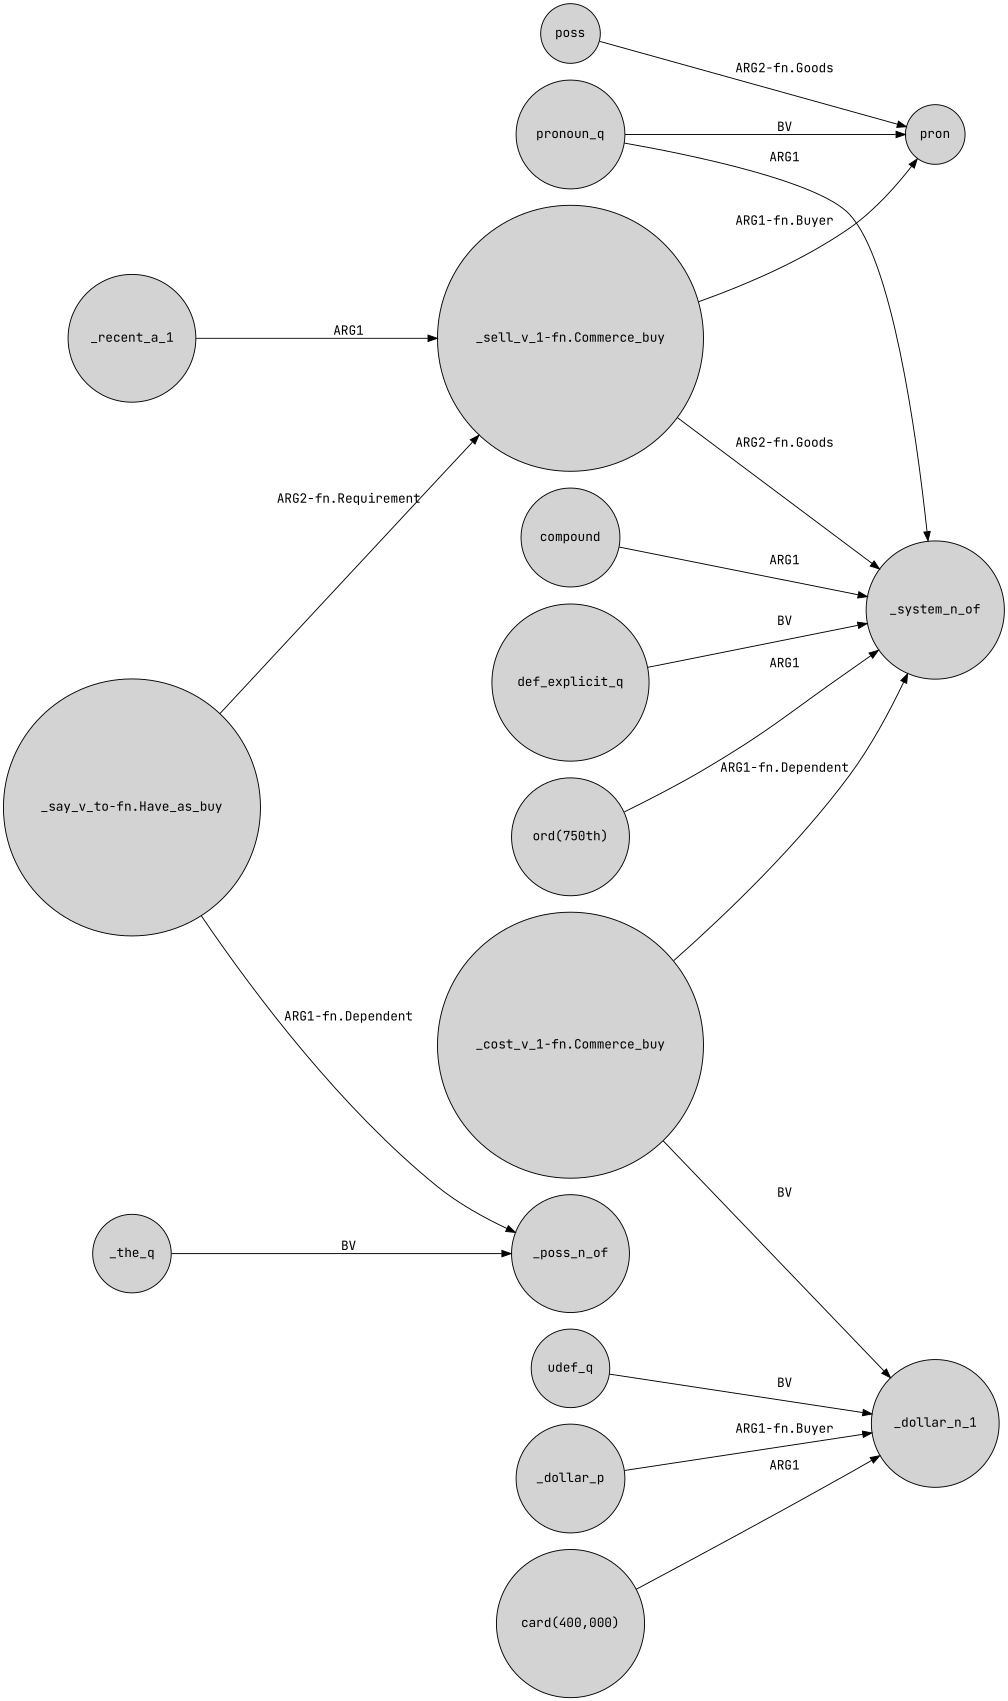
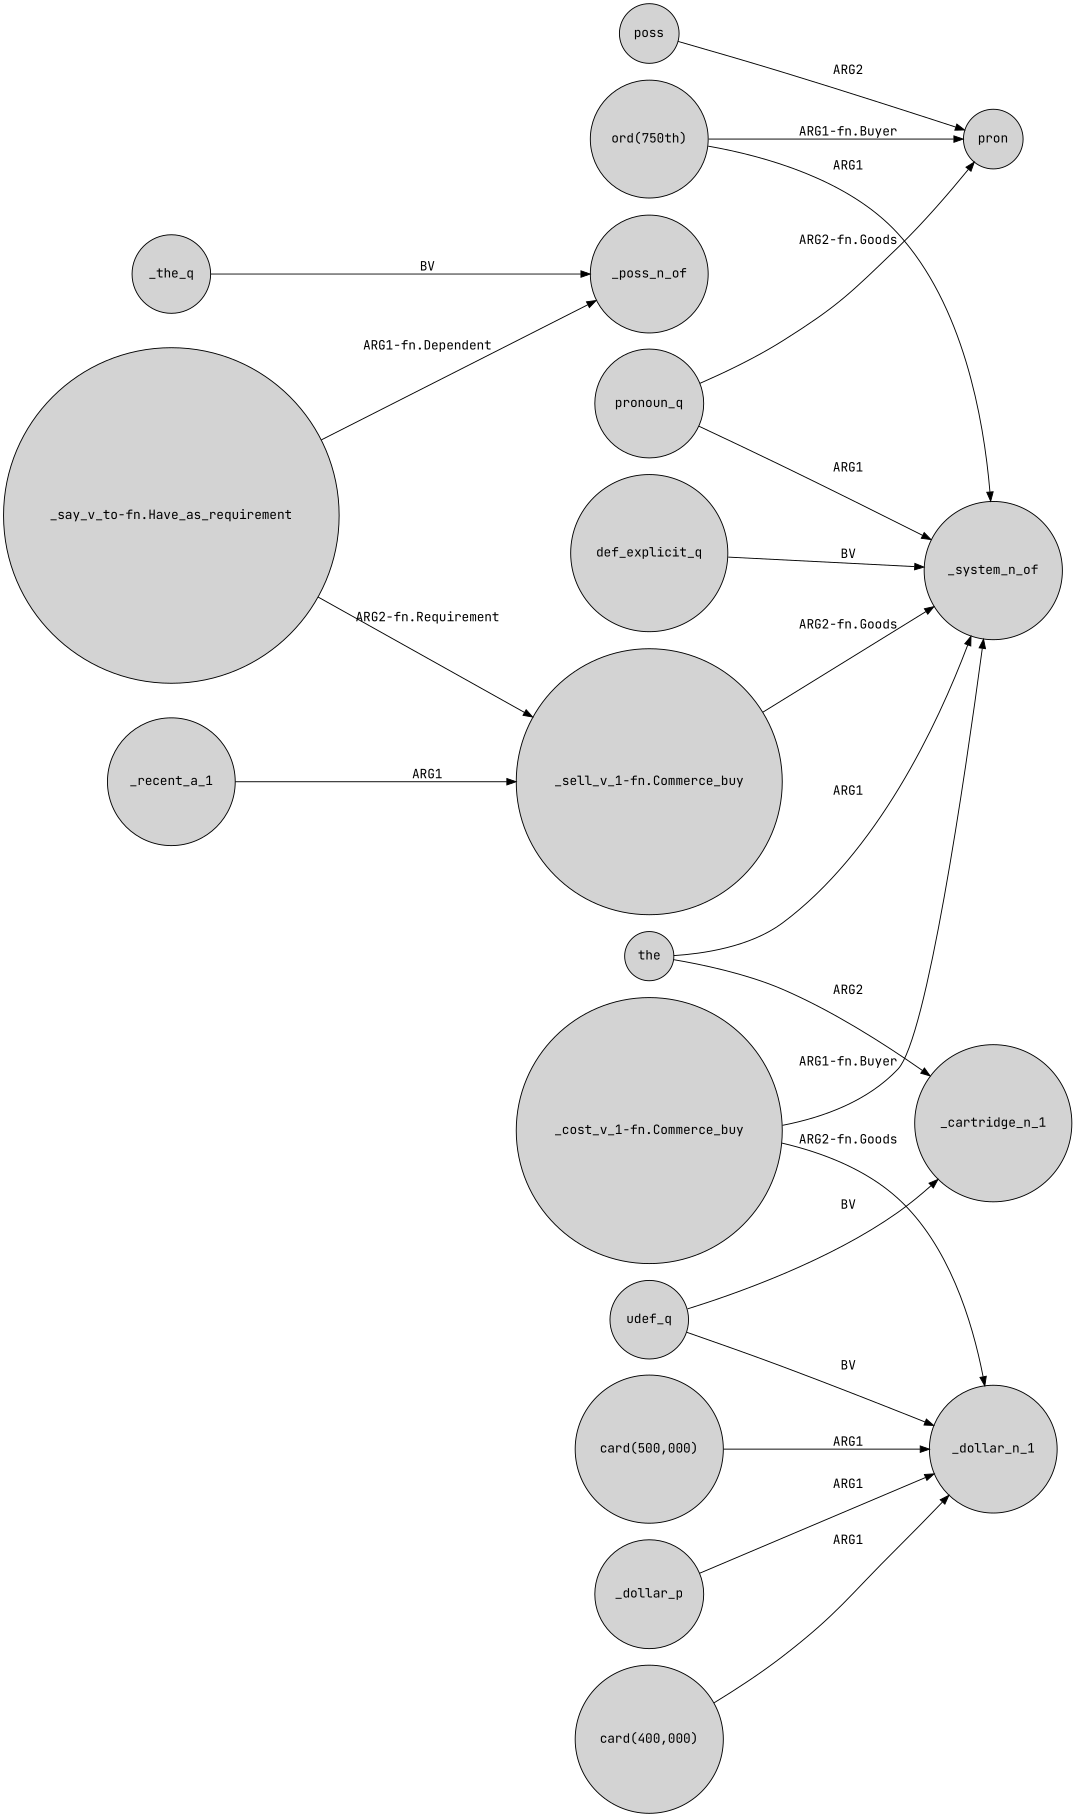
  digraph {
    fontname="JetBrains Mono"
    rankdir=LR
    node [fontname="JetBrains Mono" shape=circle style=filled]
    edge [fontname="JetBrains Mono"]
-   compound
+   compound [label=the]
    _system_n_of
+   _cartridge_n_1
    poss
    pron
    _recent_a_1
    "_sell_v_1-fn.Commerce_buy"
    udef_q
    _dollar_n_1
    "card(400,000)"
    pronoun_q
-   "_say_v_to-fn.Have_as_requirement" [label="_say_v_to-fn.Have_as_buy"]
+   "_say_v_to-fn.Have_as_requirement"
    n13 [label=_poss_n_of]
    "ord(750th)"
+   "card(500,000)"
    "_cost_v_1-fn.Commerce_buy"
    n17 [label=_dollar_p]
    def_explicit_q
    _the_q
    compound -> _system_n_of [label=ARG1]
-   poss -> pron [label="ARG2-fn.Goods"]
+   compound -> _cartridge_n_1 [label=ARG2]
+   poss -> pron [label=ARG2]
    _recent_a_1 -> "_sell_v_1-fn.Commerce_buy" [label=ARG1]
    "_sell_v_1-fn.Commerce_buy" -> _system_n_of [label="ARG2-fn.Goods"]
-   "_sell_v_1-fn.Commerce_buy" -> pron [label="ARG1-fn.Buyer"]
+   "ord(750th)" -> pron [label="ARG1-fn.Buyer"]
+   udef_q -> _cartridge_n_1 [label=BV]
    udef_q -> _dollar_n_1 [label=BV]
    "card(400,000)" -> _dollar_n_1 [label=ARG1]
    pronoun_q -> _system_n_of [label=ARG1]
-   pronoun_q -> pron [label=BV]
+   pronoun_q -> pron [label="ARG2-fn.Goods"]
    "_say_v_to-fn.Have_as_requirement" -> "_sell_v_1-fn.Commerce_buy" [label="ARG2-fn.Requirement"]
    "_say_v_to-fn.Have_as_requirement" -> n13 [label="ARG1-fn.Dependent"]
    "ord(750th)" -> _system_n_of [label=ARG1]
-   "_cost_v_1-fn.Commerce_buy" -> _system_n_of [label="ARG1-fn.Dependent"]
-   "_cost_v_1-fn.Commerce_buy" -> _dollar_n_1 [label=BV]
-   n17 -> _dollar_n_1 [label="ARG1-fn.Buyer"]
+   "card(500,000)" -> _dollar_n_1 [label=ARG1]
+   "_cost_v_1-fn.Commerce_buy" -> _system_n_of [label="ARG1-fn.Buyer"]
+   "_cost_v_1-fn.Commerce_buy" -> _dollar_n_1 [label="ARG2-fn.Goods"]
+   n17 -> _dollar_n_1 [label=ARG1]
    def_explicit_q -> _system_n_of [label=BV]
    _the_q -> n13 [label=BV]
  }
